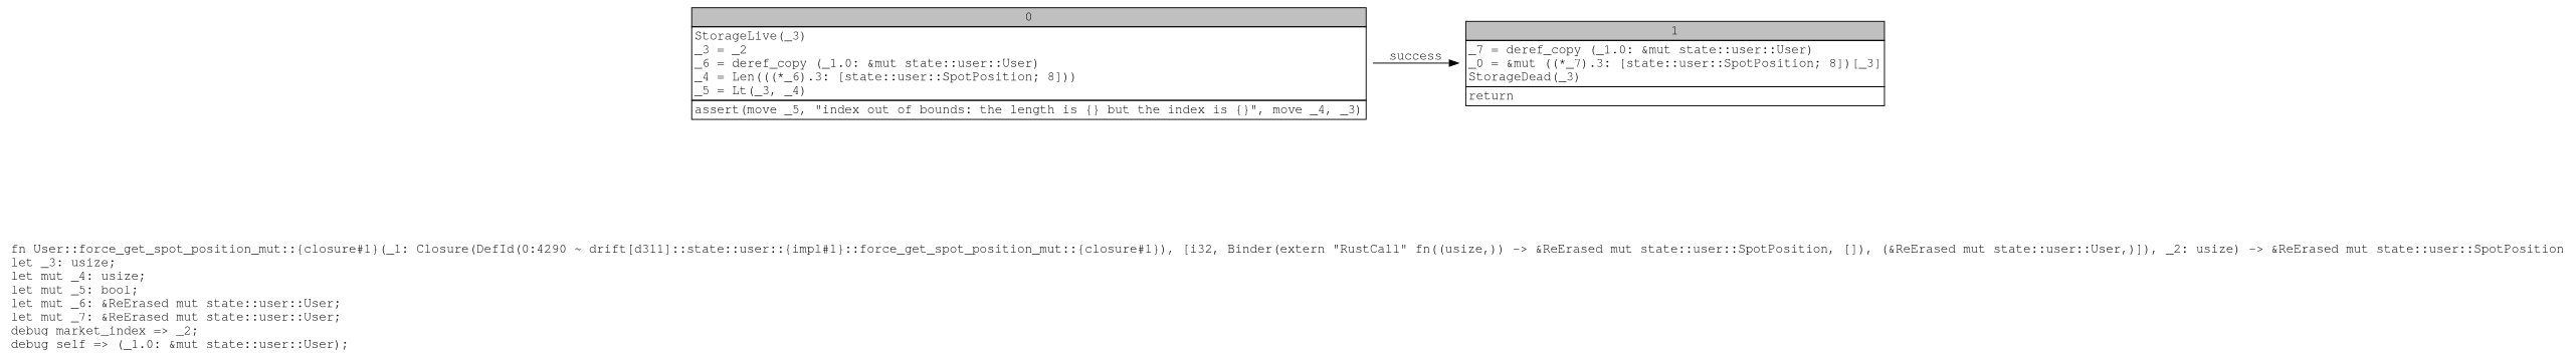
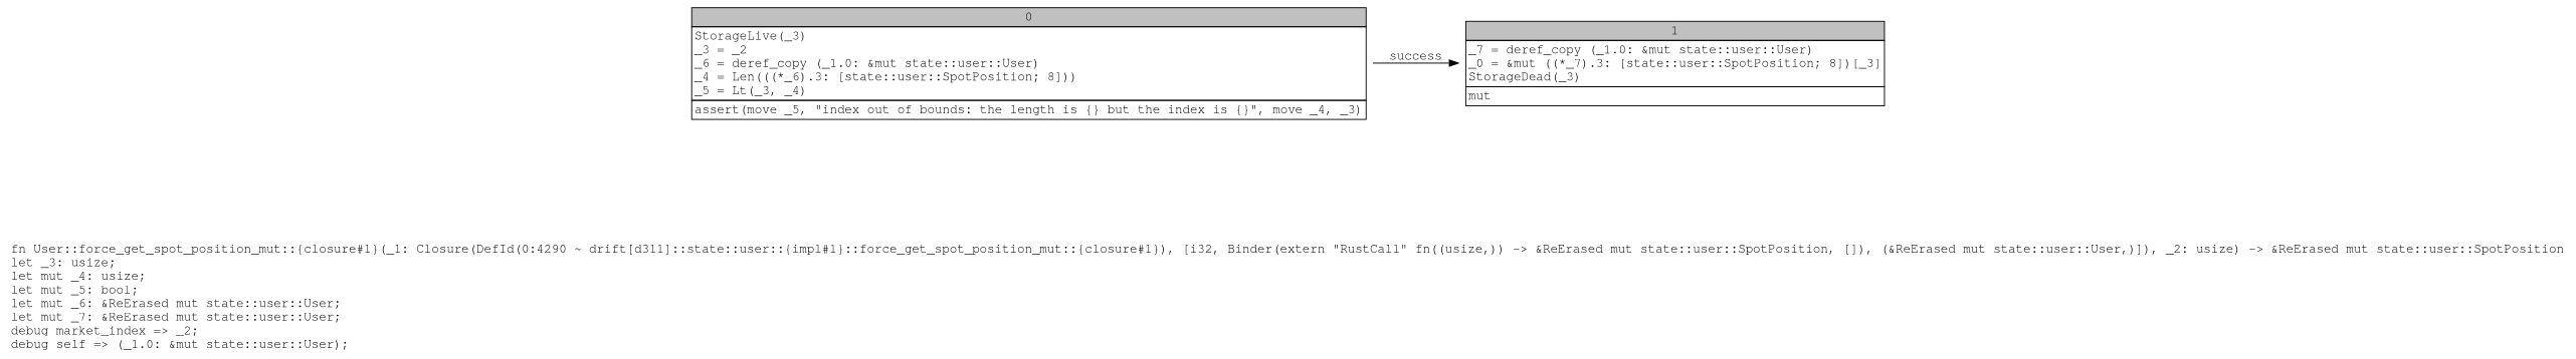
  digraph {
    fontname="Courier, monospace"
    label=<fn User::force_get_spot_position_mut::{closure#1}(_1: Closure(DefId(0:4290 ~ drift[d311]::state::user::{impl#1}::force_get_spot_position_mut::{closure#1}), [i32, Binder(extern &quot;RustCall&quot; fn((usize,)) -&gt; &amp;ReErased mut state::user::SpotPosition, []), (&amp;ReErased mut state::user::User,)]), _2: usize) -&gt; &amp;ReErased mut state::user::SpotPosition<br align="left"/>let _3: usize;<br align="left"/>let mut _4: usize;<br align="left"/>let mut _5: bool;<br align="left"/>let mut _6: &amp;ReErased mut state::user::User;<br align="left"/>let mut _7: &amp;ReErased mut state::user::User;<br align="left"/>debug market_index =&gt; _2;<br align="left"/>debug self =&gt; (_1.0: &amp;mut state::user::User);<br align="left"/>>
    rankdir=LR
    node [fontname="Courier, monospace" shape=none]
    n1 [label=<<table border="0" cellborder="1" cellspacing="0"><tr><td bgcolor="gray" align="center" colspan="1">0</td></tr><tr><td align="left" balign="left">StorageLive(_3)<br/>_3 = _2<br/>_6 = deref_copy (_1.0: &amp;mut state::user::User)<br/>_4 = Len(((*_6).3: [state::user::SpotPosition; 8]))<br/>_5 = Lt(_3, _4)<br/></td></tr><tr><td align="left">assert(move _5, &quot;index out of bounds: the length is {} but the index is {}&quot;, move _4, _3)</td></tr></table>>]
-   n2 [label=<<table border="0" cellborder="1" cellspacing="0"><tr><td bgcolor="gray" align="center" colspan="1">1</td></tr><tr><td align="left" balign="left">_7 = deref_copy (_1.0: &amp;mut state::user::User)<br/>_0 = &amp;mut ((*_7).3: [state::user::SpotPosition; 8])[_3]<br/>StorageDead(_3)<br/></td></tr><tr><td align="left">return</td></tr></table>>]
+   n2 [label=<<table border="0" cellborder="1" cellspacing="0"><tr><td bgcolor="gray" align="center" colspan="1">1</td></tr><tr><td align="left" balign="left">_7 = deref_copy (_1.0: &amp;mut state::user::User)<br/>_0 = &amp;mut ((*_7).3: [state::user::SpotPosition; 8])[_3]<br/>StorageDead(_3)<br/></td></tr><tr><td align="left">mut</td></tr></table>>]
    n1 -> n2 [fontname="Courier, monospace" label=success]
  }
